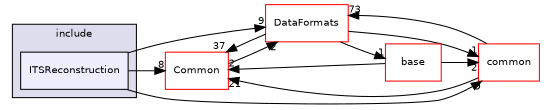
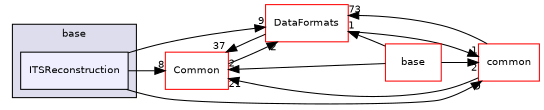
  digraph {
    compound=true
    rankdir=LR
    node [fontname=Helvetica fontsize=10 shape=box color=red]
    edge [headlabel=2 labeldistance=1.5 labelfontname=Helvetica labelfontsize=10]
    n1 [fillcolor="#eeeeff" label=ITSReconstruction pencolor=black style=filled color=""]
    n2 [label=Common]
    n3 [label=common]
    n4 [label=DataFormats]
    n5 [label=base]
    subgraph cluster_1 {
      bgcolor="#ddddee"
      fontname=Helvetica
      fontsize=10
-     label=include
+     label=base
      pencolor=black
      n1
    }
    n1 -> n2 [headlabel=8]
    n1 -> n3 [headlabel=9]
    n1 -> n4 [headlabel=9]
    n2 -> n4
    n3 -> n2 [headlabel=21]
    n3 -> n4 [headlabel=73]
    n4 -> n2 [headlabel=37]
    n4 -> n3 [headlabel=1]
    n5 -> n2
    n5 -> n3
-   n4 -> n5 [headlabel=1]
+   n5 -> n4 [headlabel=1]
  }
